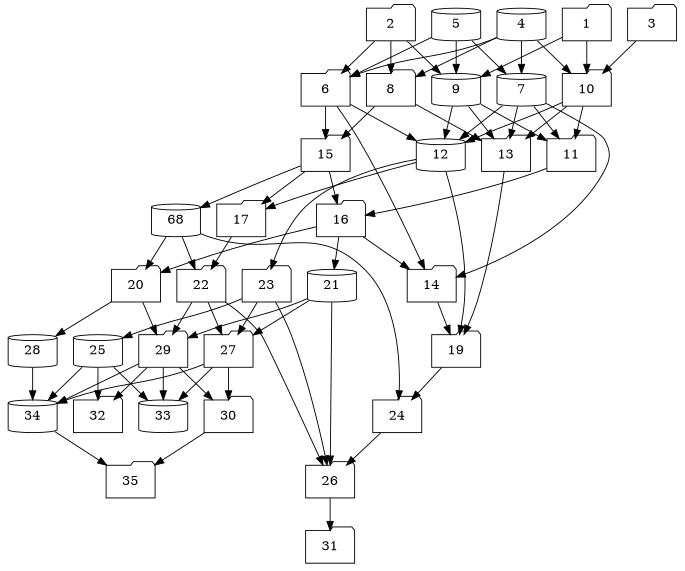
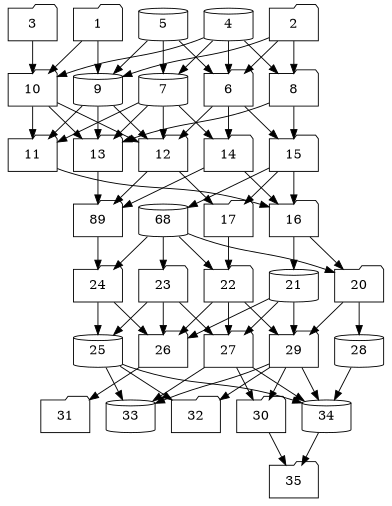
  digraph {
    node [alpha=0.04 shape=folder]
    1 [expect_size=14007296]
    9 [alpha=0.17 expect_size=46070784 shape=cylinder]
    10 [alpha=0.14 expect_size=28473344]
-   12 [alpha=0.02 expect_size=17111040 shape=cylinder]
+   12 [alpha=0.02 expect_size=17111040]
    11 [alpha=0.06 expect_size=6643712]
    13 [alpha=0.02 expect_size=21306368]
    17 [expect_size=16931840]
-   19 [alpha=0.00 expect_size=21300224]
+   19 [alpha=0.00 expect_size=21300224 label=89]
    16 [alpha=0.17 expect_size=6345728]
    2 [alpha=0.02 expect_size=38297600]
    6 [expect_size=34705408]
    8 [alpha=0.09 expect_size=16055296]
    14 [alpha=0.01 expect_size=17732608]
    15 [alpha=0.17 expect_size=8471552]
    n15 [alpha=0.07 expect_size=46520320 label=68 shape=cylinder]
    3 [alpha=0.18 expect_size=25774080]
    4 [alpha=0.16 expect_size=34657280 shape=cylinder]
    7 [alpha=0.13 expect_size=26516480 shape=cylinder]
    5 [alpha=0.19 expect_size=42328064 shape=cylinder]
    22 [alpha=0.20 expect_size=13471744]
    24 [alpha=0.17 expect_size=22685696]
    20 [alpha=0.06 expect_size=14570496]
    21 [alpha=0.16 expect_size=47646720 shape=cylinder]
    23 [alpha=0.12 expect_size=18211840]
    28 [alpha=0.20 expect_size=21515264 shape=cylinder]
    29 [expect_size=38854656]
    26 [alpha=0.11 expect_size=18233344]
    27 [alpha=0.13 expect_size=11262976]
    25 [alpha=0.18 expect_size=25995264 shape=cylinder]
    34 [alpha=0.10 expect_size=28044288 shape=cylinder]
    32 [alpha=0.12 expect_size=46156800]
    33 [alpha=0.18 expect_size=46010368 shape=cylinder]
    30 [alpha=0.18 expect_size=39895040]
    31 [alpha=0.12 expect_size=7950336]
    35 [alpha=0.03 expect_size=21671936]
    1 -> 9
    1 -> 10
    9 -> 12
    9 -> 11
    9 -> 13
    10 -> 12
    10 -> 11
    10 -> 13
    12 -> 17
    12 -> 19
    11 -> 16
    13 -> 19
    17 -> 22
    19 -> 24
    16 -> 20
    16 -> 21
    2 -> 9
    2 -> 6
    2 -> 8
    6 -> 12
    6 -> 14
    6 -> 15
    8 -> 13
    8 -> 15
    14 -> 19
-   16 -> 14
+   14 -> 16
    15 -> 17
    15 -> 16
    15 -> n15
    n15 -> 22
    n15 -> 24
    n15 -> 20
-   12 -> 23
+   n15 -> 23
    3 -> 10
    4 -> 10
    4 -> 6
    4 -> 8
    4 -> 7
    7 -> 12
    7 -> 11
    7 -> 13
    7 -> 14
    5 -> 9
    5 -> 6
    5 -> 7
    22 -> 29
    22 -> 26
    22 -> 27
    24 -> 26
+   24 -> 25
    20 -> 28
    20 -> 29
    21 -> 29
    21 -> 26
    21 -> 27
    23 -> 26
    23 -> 27
    23 -> 25
    28 -> 34
    29 -> 34
    29 -> 32
    29 -> 33
    29 -> 30
    26 -> 31
    27 -> 34
    27 -> 33
    27 -> 30
    25 -> 34
    25 -> 32
    25 -> 33
    34 -> 35
    30 -> 35
  }
